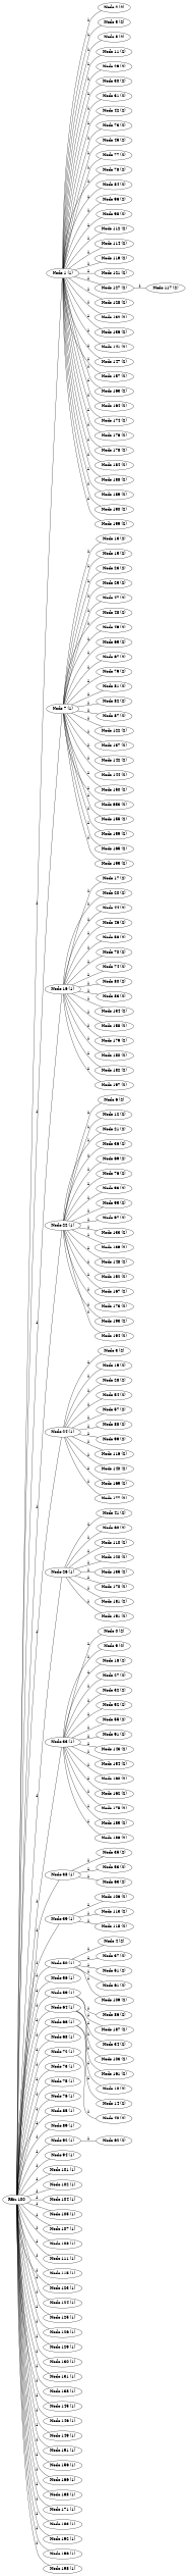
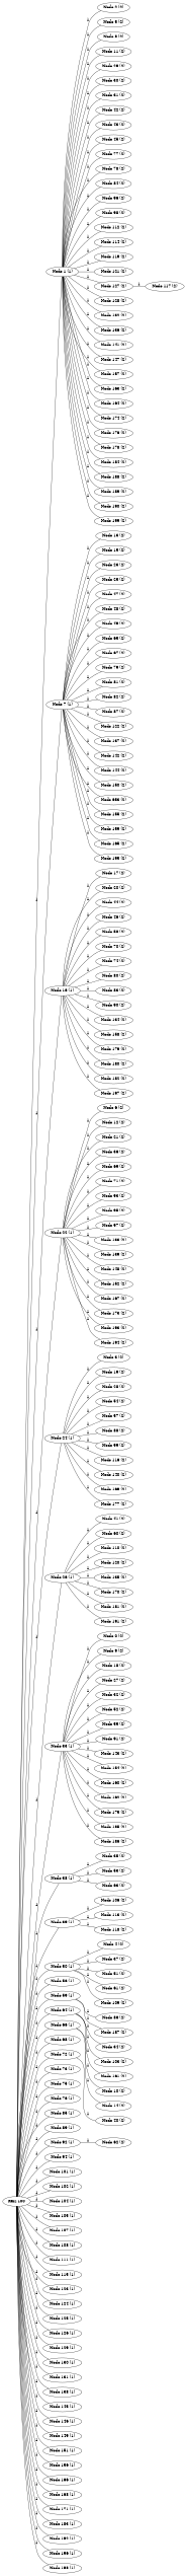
  graph {
    rankdir=LR
    n1 [label="Raiz 100"]
    n2 [label="Nodo 1 (1)"]
    n3 [label="Nodo 7 (1)"]
    n4 [label="Nodo 16 (1)"]
    n5 [label="Nodo 22 (1)"]
    n6 [label="Nodo 24 (1)"]
    n7 [label="Nodo 26 (1)"]
    n8 [label="Nodo 33 (1)"]
    n9 [label="Nodo 38 (1)"]
    n10 [label="Nodo 39 (1)"]
    n11 [label="Nodo 50 (1)"]
    n12 [label="Nodo 56 (1)"]
    n13 [label="Nodo 59 (1)"]
    n14 [label="Nodo 64 (1)"]
    n15 [label="Nodo 66 (1)"]
    n16 [label="Nodo 68 (1)"]
    n17 [label="Nodo 72 (1)"]
    n18 [label="Nodo 73 (1)"]
    n19 [label="Nodo 75 (1)"]
    n20 [label="Nodo 76 (1)"]
    n21 [label="Nodo 85 (1)"]
    n22 [label="Nodo 89 (1)"]
    n23 [label="Nodo 92 (1)"]
    n24 [label="Nodo 94 (1)"]
    n25 [label="Nodo 101 (1)"]
    n26 [label="Nodo 102 (1)"]
    n27 [label="Nodo 104 (1)"]
    n28 [label="Nodo 105 (1)"]
    n29 [label="Nodo 107 (1)"]
    n30 [label="Nodo 108 (1)"]
    n31 [label="Nodo 111 (1)"]
    n32 [label="Nodo 115 (1)"]
    n33 [label="Nodo 123 (1)"]
    n34 [label="Nodo 124 (1)"]
    n35 [label="Nodo 125 (1)"]
    n36 [label="Nodo 126 (1)"]
    n37 [label="Nodo 129 (1)"]
    n38 [label="Nodo 130 (1)"]
    n39 [label="Nodo 131 (1)"]
    n40 [label="Nodo 138 (1)"]
    n41 [label="Nodo 145 (1)"]
    n42 [label="Nodo 146 (1)"]
    n43 [label="Nodo 149 (1)"]
    n44 [label="Nodo 151 (1)"]
    n45 [label="Nodo 156 (1)"]
    n46 [label="Nodo 166 (1)"]
    n47 [label="Nodo 168 (1)"]
    n48 [label="Nodo 171 (1)"]
    n49 [label="Nodo 183 (1)"]
    n50 [label="Nodo 192 (1)"]
    n51 [label="Nodo 196 (1)"]
    n52 [label="Nodo 198 (1)"]
    n53 [label="Nodo 2 (2)"]
    n54 [label="Nodo 5 (2)"]
    n55 [label="Nodo 8 (2)"]
    n56 [label="Nodo 11 (2)"]
    n57 [label="Nodo 29 (2)"]
    n58 [label="Nodo 30 (2)"]
    n59 [label="Nodo 31 (2)"]
    n60 [label="Nodo 42 (2)"]
-   n61 [label="Nodo 73 (2)"]
+   n61 [label="Nodo 43 (2)"]
    n62 [label="Nodo 45 (2)"]
    n63 [label="Nodo 77 (2)"]
    n64 [label="Nodo 78 (2)"]
    n65 [label="Nodo 84 (2)"]
    n66 [label="Nodo 96 (2)"]
    n67 [label="Nodo 98 (2)"]
    n68 [label="Nodo 112 (2)"]
    n69 [label="Nodo 114 (2)"]
    n70 [label="Nodo 119 (2)"]
    n71 [label="Nodo 121 (2)"]
    n72 [label="Nodo 127 (2)"]
    n73 [label="Nodo 128 (2)"]
    n74 [label="Nodo 132 (2)"]
    n75 [label="Nodo 136 (2)"]
    n76 [label="Nodo 141 (2)"]
    n77 [label="Nodo 147 (2)"]
    n78 [label="Nodo 157 (2)"]
    n79 [label="Nodo 163 (2)"]
    n80 [label="Nodo 164 (2)"]
    n81 [label="Nodo 174 (2)"]
    n82 [label="Nodo 176 (2)"]
    n83 [label="Nodo 178 (2)"]
    n84 [label="Nodo 184 (2)"]
    n85 [label="Nodo 188 (2)"]
    n86 [label="Nodo 189 (2)"]
    n87 [label="Nodo 190 (2)"]
    n88 [label="Nodo 199 (2)"]
    n89 [label="Nodo 13 (2)"]
    n90 [label="Nodo 15 (2)"]
    n91 [label="Nodo 23 (2)"]
    n92 [label="Nodo 25 (2)"]
    n93 [label="Nodo 47 (2)"]
    n94 [label="Nodo 48 (2)"]
    n95 [label="Nodo 49 (2)"]
    n96 [label="Nodo 65 (2)"]
    n97 [label="Nodo 67 (2)"]
    n98 [label="Nodo 79 (2)"]
    n99 [label="Nodo 81 (2)"]
    n100 [label="Nodo 82 (2)"]
    n101 [label="Nodo 87 (2)"]
    n102 [label="Nodo 122 (2)"]
    n103 [label="Nodo 137 (2)"]
    n104 [label="Nodo 142 (2)"]
    n105 [label="Nodo 144 (2)"]
    n106 [label="Nodo 150 (2)"]
    n107 [label="Nodo 653 (2)"]
    n108 [label="Nodo 155 (2)"]
    n109 [label="Nodo 159 (2)"]
    n110 [label="Nodo 165 (2)"]
    n111 [label="Nodo 195 (2)"]
    n112 [label="Nodo 17 (2)"]
    n113 [label="Nodo 20 (2)"]
    n114 [label="Nodo 44 (2)"]
    n115 [label="Nodo 46 (2)"]
    n116 [label="Nodo 58 (2)"]
    n117 [label="Nodo 70 (2)"]
    n118 [label="Nodo 74 (2)"]
    n119 [label="Nodo 80 (2)"]
    n120 [label="Nodo 83 (2)"]
+   n121 [label="Nodo 90 (2)"]
    n122 [label="Nodo 134 (2)"]
    n123 [label="Nodo 158 (2)"]
    n124 [label="Nodo 179 (2)"]
    n125 [label="Nodo 180 (2)"]
    n126 [label="Nodo 182 (2)"]
    n127 [label="Nodo 197 (2)"]
    n128 [label="Nodo 6 (2)"]
    n129 [label="Nodo 12 (2)"]
    n130 [label="Nodo 21 (2)"]
    n131 [label="Nodo 36 (2)"]
    n132 [label="Nodo 69 (2)"]
-   n133 [label="Nodo 76 (2)"]
+   n133 [label="Nodo 71 (2)"]
    n134 [label="Nodo 93 (2)"]
    n135 [label="Nodo 95 (2)"]
    n136 [label="Nodo 97 (2)"]
    n137 [label="Nodo 133 (2)"]
    n138 [label="Nodo 139 (2)"]
    n139 [label="Nodo 148 (2)"]
    n140 [label="Nodo 152 (2)"]
    n141 [label="Nodo 167 (2)"]
    n142 [label="Nodo 173 (2)"]
    n143 [label="Nodo 193 (2)"]
    n144 [label="Nodo 194 (2)"]
    n145 [label="Nodo 3 (2)"]
    n146 [label="Nodo 19 (2)"]
    n147 [label="Nodo 28 (2)"]
    n148 [label="Nodo 54 (2)"]
    n149 [label="Nodo 57 (2)"]
    n150 [label="Nodo 88 (2)"]
    n151 [label="Nodo 99 (2)"]
    n152 [label="Nodo 116 (2)"]
    n153 [label="Nodo 140 (2)"]
    n154 [label="Nodo 169 (2)"]
    n155 [label="Nodo 177 (2)"]
    n156 [label="Nodo 41 (2)"]
    n157 [label="Nodo 60 (2)"]
    n158 [label="Nodo 110 (2)"]
    n159 [label="Nodo 120 (2)"]
    n160 [label="Nodo 135 (2)"]
    n161 [label="Nodo 170 (2)"]
    n162 [label="Nodo 181 (2)"]
    n163 [label="Nodo 191 (2)"]
    n164 [label="Nodo 0 (2)"]
    n165 [label="Nodo 9 (2)"]
    n166 [label="Nodo 18 (2)"]
    n167 [label="Nodo 27 (2)"]
    n168 [label="Nodo 32 (2)"]
    n169 [label="Nodo 52 (2)"]
    n170 [label="Nodo 55 (2)"]
    n171 [label="Nodo 91 (2)"]
    n172 [label="Nodo 143 (2)"]
    n173 [label="Nodo 154 (2)"]
    n174 [label="Nodo 160 (2)"]
    n175 [label="Nodo 162 (2)"]
    n176 [label="Nodo 175 (2)"]
    n177 [label="Nodo 185 (2)"]
    n178 [label="Nodo 186 (2)"]
    n179 [label="Nodo 35 (2)"]
    n180 [label="Nodo 53 (2)"]
    n181 [label="Nodo 63 (2)"]
    n182 [label="Nodo 106 (2)"]
    n183 [label="Nodo 113 (2)"]
    n184 [label="Nodo 118 (2)"]
    n185 [label="Nodo 4 (2)"]
    n186 [label="Nodo 37 (2)"]
    n187 [label="Nodo 51 (2)"]
    n188 [label="Nodo 61 (2)"]
    n189 [label="Nodo 109 (2)"]
    n190 [label="Nodo 86 (2)"]
    n191 [label="Nodo 187 (2)"]
    n192 [label="Nodo 34 (2)"]
    n193 [label="Nodo 103 (2)"]
    n194 [label="Nodo 161 (2)"]
    n195 [label="Nodo 10 (2)"]
    n196 [label="Nodo 14 (2)"]
    n197 [label="Nodo 40 (2)"]
    n198 [label="Nodo 62 (2)"]
    n199 [label="Nodo 117 (2)"]
    n1 -- n2 [label=1]
    n1 -- n3 [label=1]
    n1 -- n4 [label=1]
    n1 -- n5 [label=1]
    n1 -- n6 [label=1]
    n1 -- n7 [label=1]
    n1 -- n8 [label=1]
    n1 -- n9 [label=1]
    n1 -- n10 [label=1]
    n1 -- n11 [label=1]
    n1 -- n12 [label=1]
    n1 -- n13 [label=1]
    n1 -- n14 [label=1]
    n1 -- n15 [label=1]
    n1 -- n16 [label=1]
    n1 -- n17 [label=1]
    n1 -- n18 [label=1]
    n1 -- n19 [label=1]
    n1 -- n20 [label=1]
    n1 -- n21 [label=1]
    n1 -- n22 [label=1]
    n1 -- n23 [label=1]
    n1 -- n24 [label=1]
    n1 -- n25 [label=1]
    n1 -- n26 [label=1]
    n1 -- n27 [label=1]
    n1 -- n28 [label=1]
    n1 -- n29 [label=1]
    n1 -- n30 [label=1]
    n1 -- n31 [label=1]
    n1 -- n32 [label=1]
    n1 -- n33 [label=1]
    n1 -- n34 [label=1]
    n1 -- n35 [label=1]
    n1 -- n36 [label=1]
    n1 -- n37 [label=1]
    n1 -- n38 [label=1]
    n1 -- n39 [label=1]
    n1 -- n40 [label=1]
    n1 -- n41 [label=1]
    n1 -- n42 [label=1]
    n1 -- n43 [label=1]
    n1 -- n44 [label=1]
    n1 -- n45 [label=1]
    n1 -- n46 [label=1]
    n1 -- n47 [label=1]
    n1 -- n48 [label=1]
    n1 -- n49 [label=1]
    n1 -- n50 [label=1]
    n1 -- n51 [label=1]
    n1 -- n52 [label=1]
    n2 -- n53 [label=1]
    n2 -- n54 [label=1]
    n2 -- n55 [label=1]
    n2 -- n56 [label=1]
    n2 -- n57 [label=1]
    n2 -- n58 [label=1]
    n2 -- n59 [label=1]
    n2 -- n60 [label=1]
    n2 -- n61 [label=1]
    n2 -- n62 [label=1]
    n2 -- n63 [label=1]
    n2 -- n64 [label=1]
    n2 -- n65 [label=1]
    n2 -- n66 [label=1]
    n2 -- n67 [label=1]
    n2 -- n68 [label=1]
    n2 -- n69 [label=1]
    n2 -- n70 [label=1]
    n2 -- n71 [label=1]
    n2 -- n72 [label=1]
    n2 -- n73 [label=1]
    n2 -- n74 [label=1]
    n2 -- n75 [label=1]
    n2 -- n76 [label=1]
    n2 -- n77 [label=1]
    n2 -- n78 [label=1]
    n2 -- n79 [label=1]
    n2 -- n80 [label=1]
    n2 -- n81 [label=1]
    n2 -- n82 [label=1]
    n2 -- n83 [label=1]
    n2 -- n84 [label=1]
    n2 -- n85 [label=1]
    n2 -- n86 [label=1]
    n2 -- n87 [label=1]
    n2 -- n88 [label=1]
    n3 -- n89 [label=1]
    n3 -- n90 [label=1]
    n3 -- n91 [label=1]
    n3 -- n92 [label=1]
    n3 -- n93 [label=1]
    n3 -- n94 [label=1]
    n3 -- n95 [label=1]
    n3 -- n96 [label=1]
    n3 -- n97 [label=1]
    n3 -- n98 [label=1]
    n3 -- n99 [label=1]
    n3 -- n100 [label=1]
    n3 -- n101 [label=1]
    n3 -- n102 [label=1]
    n3 -- n103 [label=1]
    n3 -- n104 [label=1]
    n3 -- n105 [label=1]
    n3 -- n106 [label=1]
    n3 -- n107 [label=1]
    n3 -- n108 [label=1]
    n3 -- n109 [label=1]
    n3 -- n110 [label=1]
    n3 -- n111 [label=1]
    n4 -- n112 [label=1]
    n4 -- n113 [label=1]
    n4 -- n114 [label=1]
    n4 -- n115 [label=1]
    n4 -- n116 [label=1]
    n4 -- n117 [label=1]
    n4 -- n118 [label=1]
    n4 -- n119 [label=1]
    n4 -- n120 [label=1]
+   n4 -- n121 [label=1]
    n4 -- n122 [label=1]
    n4 -- n123 [label=1]
    n4 -- n124 [label=1]
    n4 -- n125 [label=1]
    n4 -- n126 [label=1]
    n4 -- n127 [label=1]
    n5 -- n128 [label=1]
    n5 -- n129 [label=1]
    n5 -- n130 [label=1]
    n5 -- n131 [label=1]
    n5 -- n132 [label=1]
    n5 -- n133 [label=1]
    n5 -- n134 [label=1]
    n5 -- n135 [label=1]
    n5 -- n136 [label=1]
    n5 -- n137 [label=1]
    n5 -- n138 [label=1]
    n5 -- n139 [label=1]
    n5 -- n140 [label=1]
    n5 -- n141 [label=1]
    n5 -- n142 [label=1]
    n5 -- n143 [label=1]
    n5 -- n144 [label=1]
    n6 -- n145 [label=1]
    n6 -- n146 [label=1]
    n6 -- n147 [label=1]
    n6 -- n148 [label=1]
    n6 -- n149 [label=1]
    n6 -- n150 [label=1]
    n6 -- n151 [label=1]
    n6 -- n152 [label=1]
    n6 -- n153 [label=1]
    n6 -- n154 [label=1]
    n6 -- n155 [label=1]
    n7 -- n156 [label=1]
    n7 -- n157 [label=1]
    n7 -- n158 [label=1]
    n7 -- n159 [label=1]
    n7 -- n160 [label=1]
    n7 -- n161 [label=1]
    n7 -- n162 [label=1]
    n7 -- n163 [label=1]
    n8 -- n164 [label=1]
    n8 -- n165 [label=1]
    n8 -- n166 [label=1]
    n8 -- n167 [label=1]
    n8 -- n168 [label=1]
    n8 -- n169 [label=1]
    n8 -- n170 [label=1]
    n8 -- n171 [label=1]
    n8 -- n172 [label=1]
    n8 -- n173 [label=1]
    n8 -- n174 [label=1]
    n8 -- n175 [label=1]
    n8 -- n176 [label=1]
    n8 -- n177 [label=1]
    n8 -- n178 [label=1]
    n9 -- n179 [label=1]
    n9 -- n180 [label=1]
    n9 -- n181 [label=1]
    n10 -- n182 [label=1]
    n10 -- n183 [label=1]
    n10 -- n184 [label=1]
    n11 -- n185 [label=1]
    n11 -- n186 [label=1]
    n11 -- n187 [label=1]
    n11 -- n188 [label=1]
    n11 -- n189 [label=1]
    n13 -- n190 [label=1]
    n13 -- n191 [label=1]
    n14 -- n192 [label=1]
    n14 -- n193 [label=1]
    n14 -- n194 [label=1]
    n15 -- n195 [label=1]
    n15 -- n196 [label=1]
    n17 -- n197 [label=1]
    n23 -- n198 [label=1]
    n72 -- n199 [label=1]
  }
